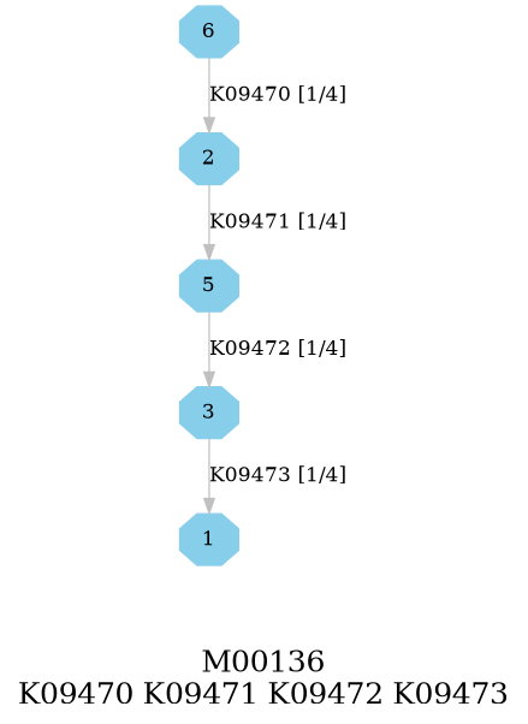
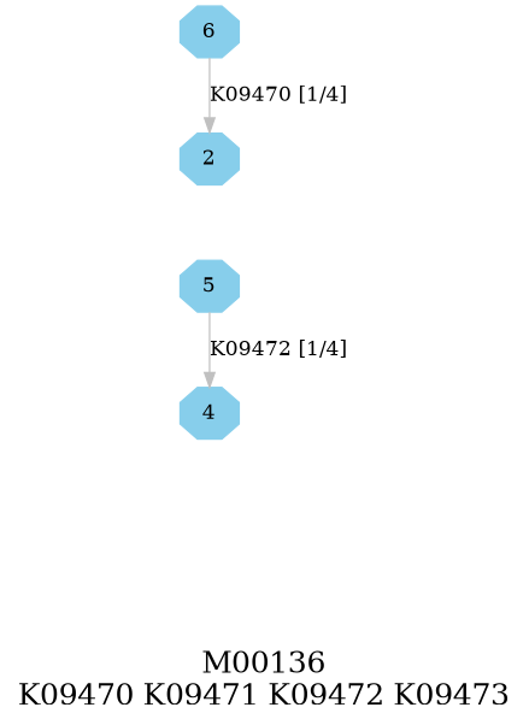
  digraph {
    fontsize=20
    label="M00136\nK09470 K09471 K09472 K09473"
    node [color=skyblue shape=octagon style=filled]
    edge [color=grey]
    n1 [height=.3 label=6 width=.3]
-   1 [height=.3 width=.3]
    2 [height=.3 width=.3]
    n4 [height=.3 label=5 width=.3]
-   4 [height=.3 width=.3 label=3]
+   4 [height=.3 width=.3]
    subgraph sub_1 {
      n1
-     1
      2
      n4
      4
    }
    n1 -> 2 [label="K09470 [1/4]"]
-   2 -> n4 [label="K09471 [1/4]"]
    n4 -> 4 [label="K09472 [1/4]"]
-   4 -> 1 [label="K09473 [1/4]"]
  }
